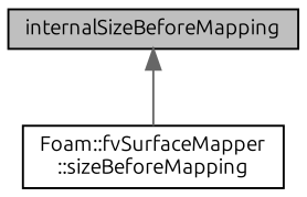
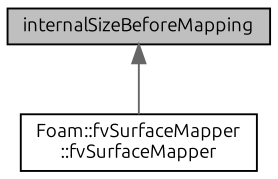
  digraph {
    rankdir=TB
    fontname=Ubuntu
    node [color=black fontname=Ubuntu fontsize=10 shape=record]
    n1 [fillcolor=grey75 fontcolor=black height=0.2 label=internalSizeBeforeMapping style=filled width=0.4]
-   n2 [height=0.2 label="Foam::fvSurfaceMapper\l::sizeBeforeMapping" width=0.4]
+   n2 [height=0.2 label="Foam::fvSurfaceMapper\l::fvSurfaceMapper" width=0.4]
    n1 -> n2 [color=gray40 dir=back fontname=Ubuntu fontsize=10 labelfontname=Helvetica labelfontsize=10 style=solid]
  }
